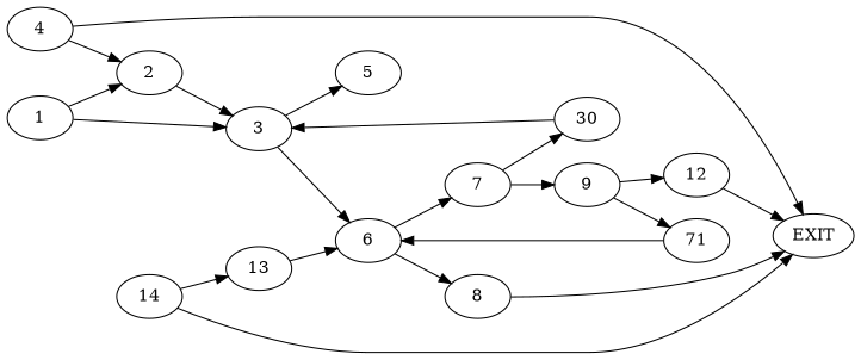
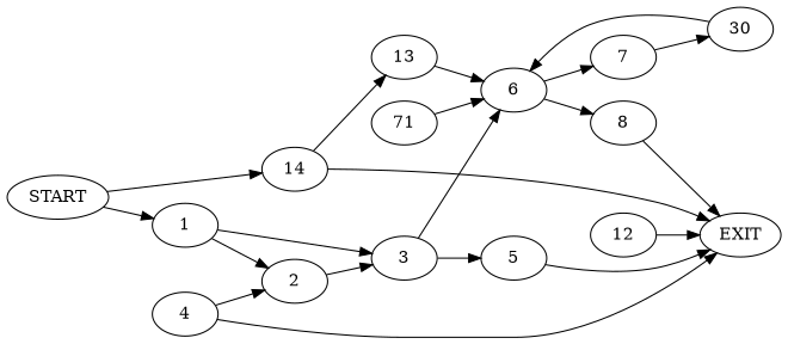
  digraph {
    rankdir=LR
+   n1 [label=START]
    1
    14
    2
    3
    13
    6
    n8 [label=EXIT]
    5
    4
    7
    8
-   9
    n14 [label=30]
    n15 [label=71]
    12
+   n1 -> 1
+   n1 -> 14
    1 -> 2
    1 -> 3
    14 -> 13
    14 -> n8
    2 -> 3
    3 -> 6
    3 -> 5
    13 -> 6
    6 -> 7
    6 -> 8
+   5 -> n8
    4 -> 2
    4 -> n8
-   7 -> 9
    7 -> n14
    8 -> n8
-   9 -> n15
-   9 -> 12
-   n14 -> 3
+   n14 -> 6
    n15 -> 6
    12 -> n8
  }
